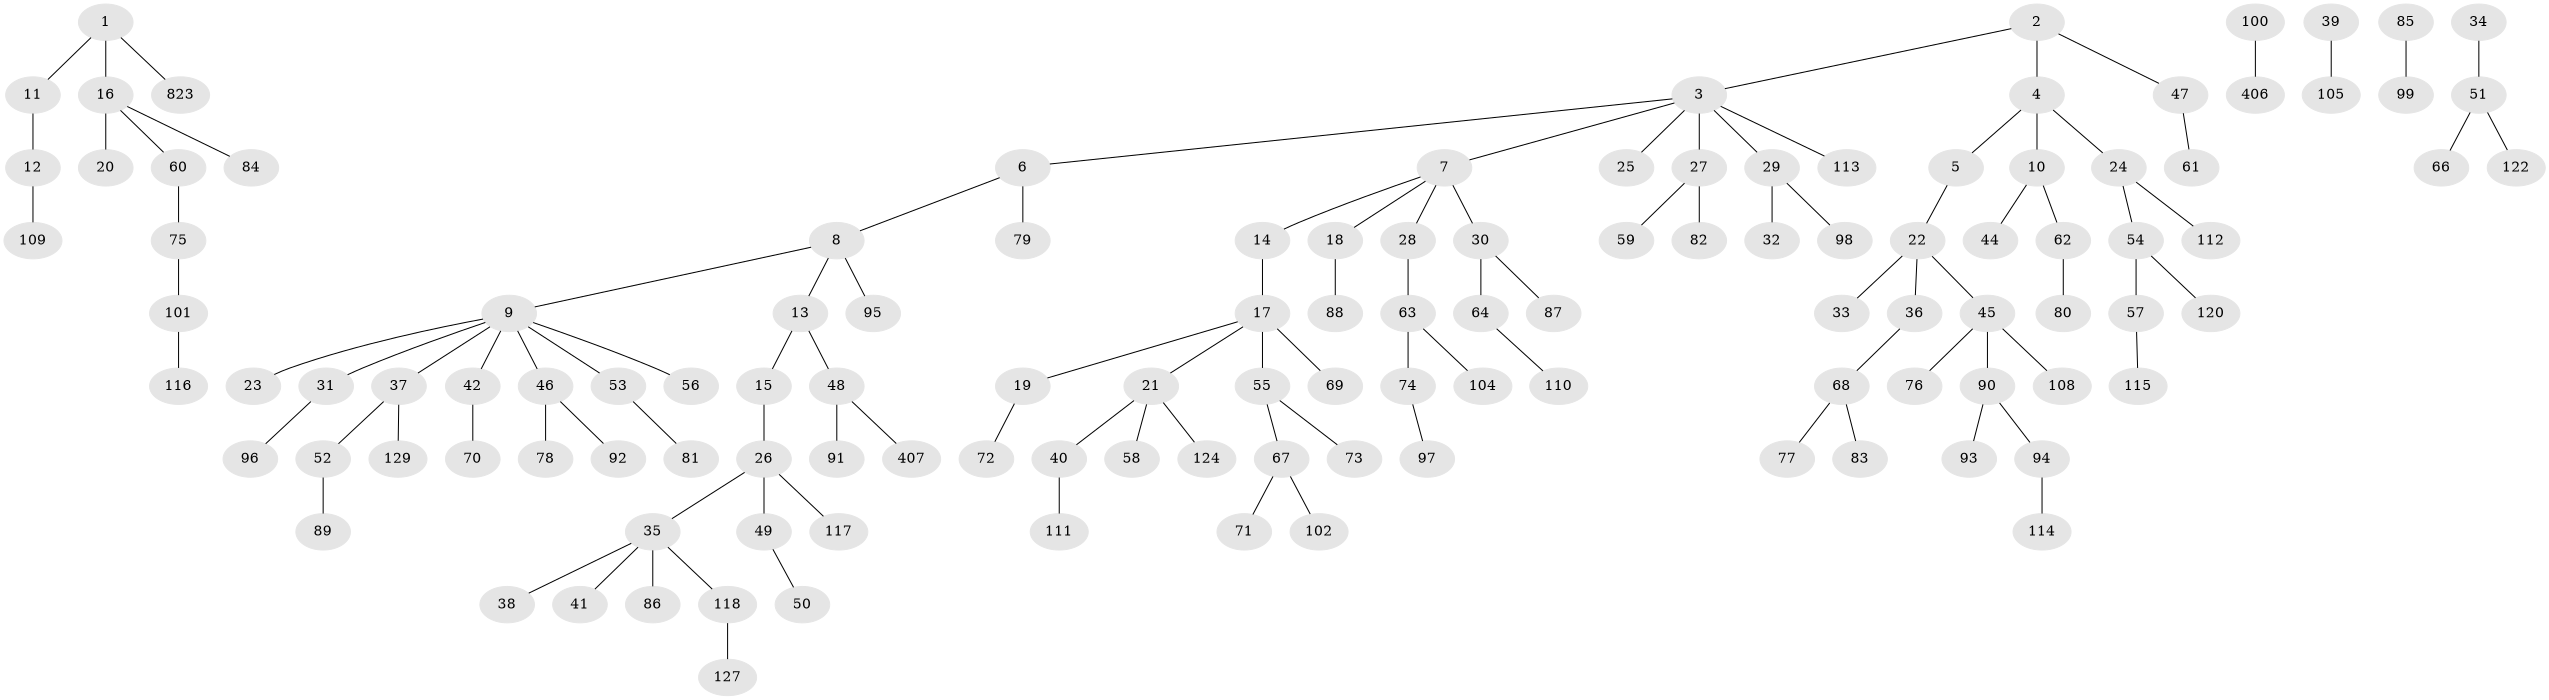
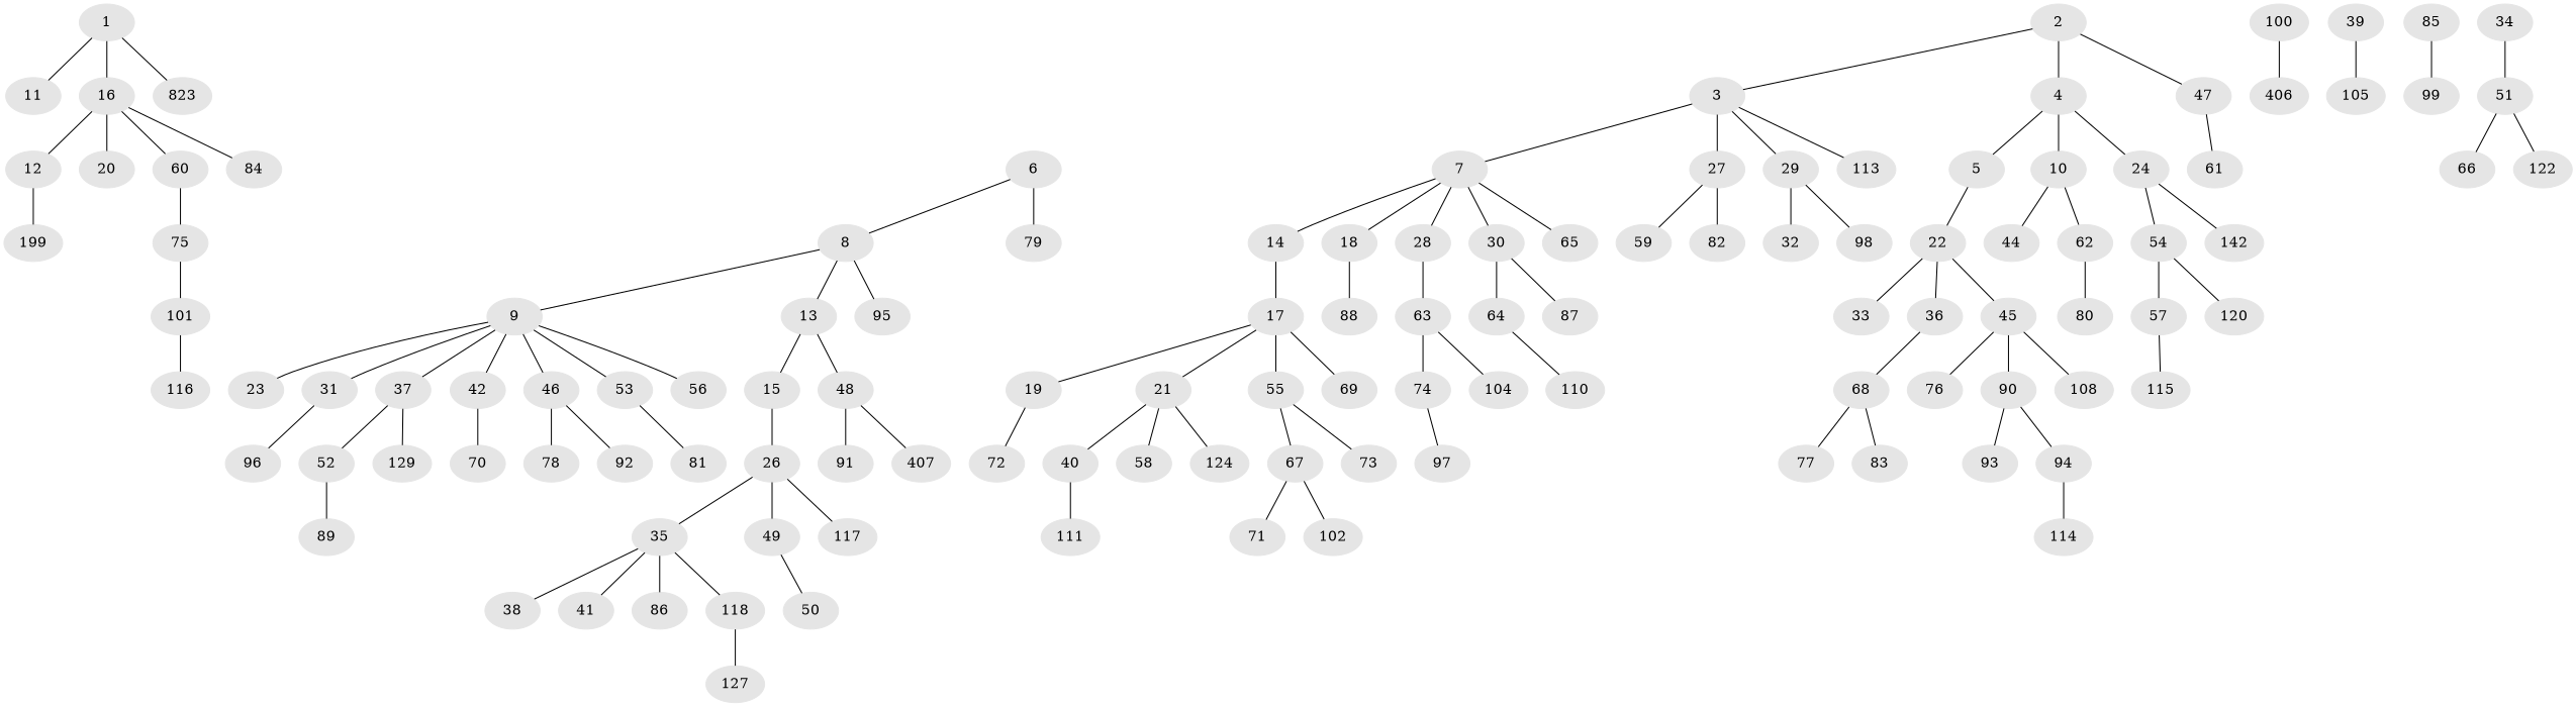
  graph {
    node [color=gray90 style=filled]
    1
    11
    16
    n4 [label=823]
    2
    3
    4
    47
    12
    20
    60
    84
    6
    7
-   25
    27
    29
    113
    5
    10
    24
    61
    8
    79
    14
    18
    28
    30
+   65
    59
    82
    32
    98
    22
    44
    62
    54
-   112
+   112 [label=142]
    33
    36
    45
    9
    13
    95
    17
    88
    63
    64
    87
    23
    31
    37
    42
    46
    53
    56
    15
    48
    96
    52
    n61 [label=129]
    70
    78
    92
    81
    n66 [label=406]
    100
    39
    105
    80
-   109
+   109 [label=199]
    26
    91
    n74 [label=407]
    85
    99
    19
    21
    55
    69
    35
    49
    117
    75
    72
    40
    58
    124
    67
    73
    111
    68
    76
    90
    108
    57
    120
    38
    41
    86
    118
    50
    74
    104
    34
    51
    110
    66
    122
    n110 [label=127]
    77
    83
    89
    93
    94
    115
    71
    102
    101
    97
    116
    114
    1 -- 11
    1 -- 16
    1 -- n4
-   11 -- 12
+   16 -- 12
    16 -- 20
    16 -- 60
    16 -- 84
    2 -- 3
    2 -- 4
    2 -- 47
-   3 -- 6
    3 -- 7
-   3 -- 25
    3 -- 27
    3 -- 29
    3 -- 113
    4 -- 5
    4 -- 10
    4 -- 24
    47 -- 61
    12 -- 109
    60 -- 75
    6 -- 8
    6 -- 79
    7 -- 14
    7 -- 18
    7 -- 28
    7 -- 30
+   7 -- 65
    27 -- 59
    27 -- 82
    29 -- 32
    29 -- 98
    5 -- 22
    10 -- 44
    10 -- 62
    24 -- 54
    24 -- 112
    8 -- 9
    8 -- 13
    8 -- 95
    14 -- 17
    18 -- 88
    28 -- 63
    30 -- 64
    30 -- 87
    22 -- 33
    22 -- 36
    22 -- 45
    62 -- 80
    54 -- 57
    54 -- 120
    36 -- 68
    45 -- 76
    45 -- 90
    45 -- 108
    9 -- 23
    9 -- 31
    9 -- 37
    9 -- 42
    9 -- 46
    9 -- 53
    9 -- 56
    13 -- 15
    13 -- 48
    17 -- 19
    17 -- 21
    17 -- 55
    17 -- 69
    63 -- 74
    63 -- 104
    64 -- 110
    31 -- 96
    37 -- 52
    37 -- n61
    42 -- 70
    46 -- 78
    46 -- 92
    53 -- 81
    15 -- 26
    48 -- 91
    48 -- n74
    52 -- 89
    100 -- n66
    39 -- 105
    26 -- 35
    26 -- 49
    26 -- 117
    85 -- 99
    19 -- 72
    21 -- 40
    21 -- 58
    21 -- 124
    55 -- 67
    55 -- 73
    35 -- 38
    35 -- 41
    35 -- 86
    35 -- 118
    49 -- 50
    75 -- 101
    40 -- 111
    67 -- 71
    67 -- 102
    68 -- 77
    68 -- 83
    90 -- 93
    90 -- 94
    57 -- 115
    118 -- n110
    74 -- 97
    34 -- 51
    51 -- 66
    51 -- 122
    94 -- 114
    101 -- 116
  }
